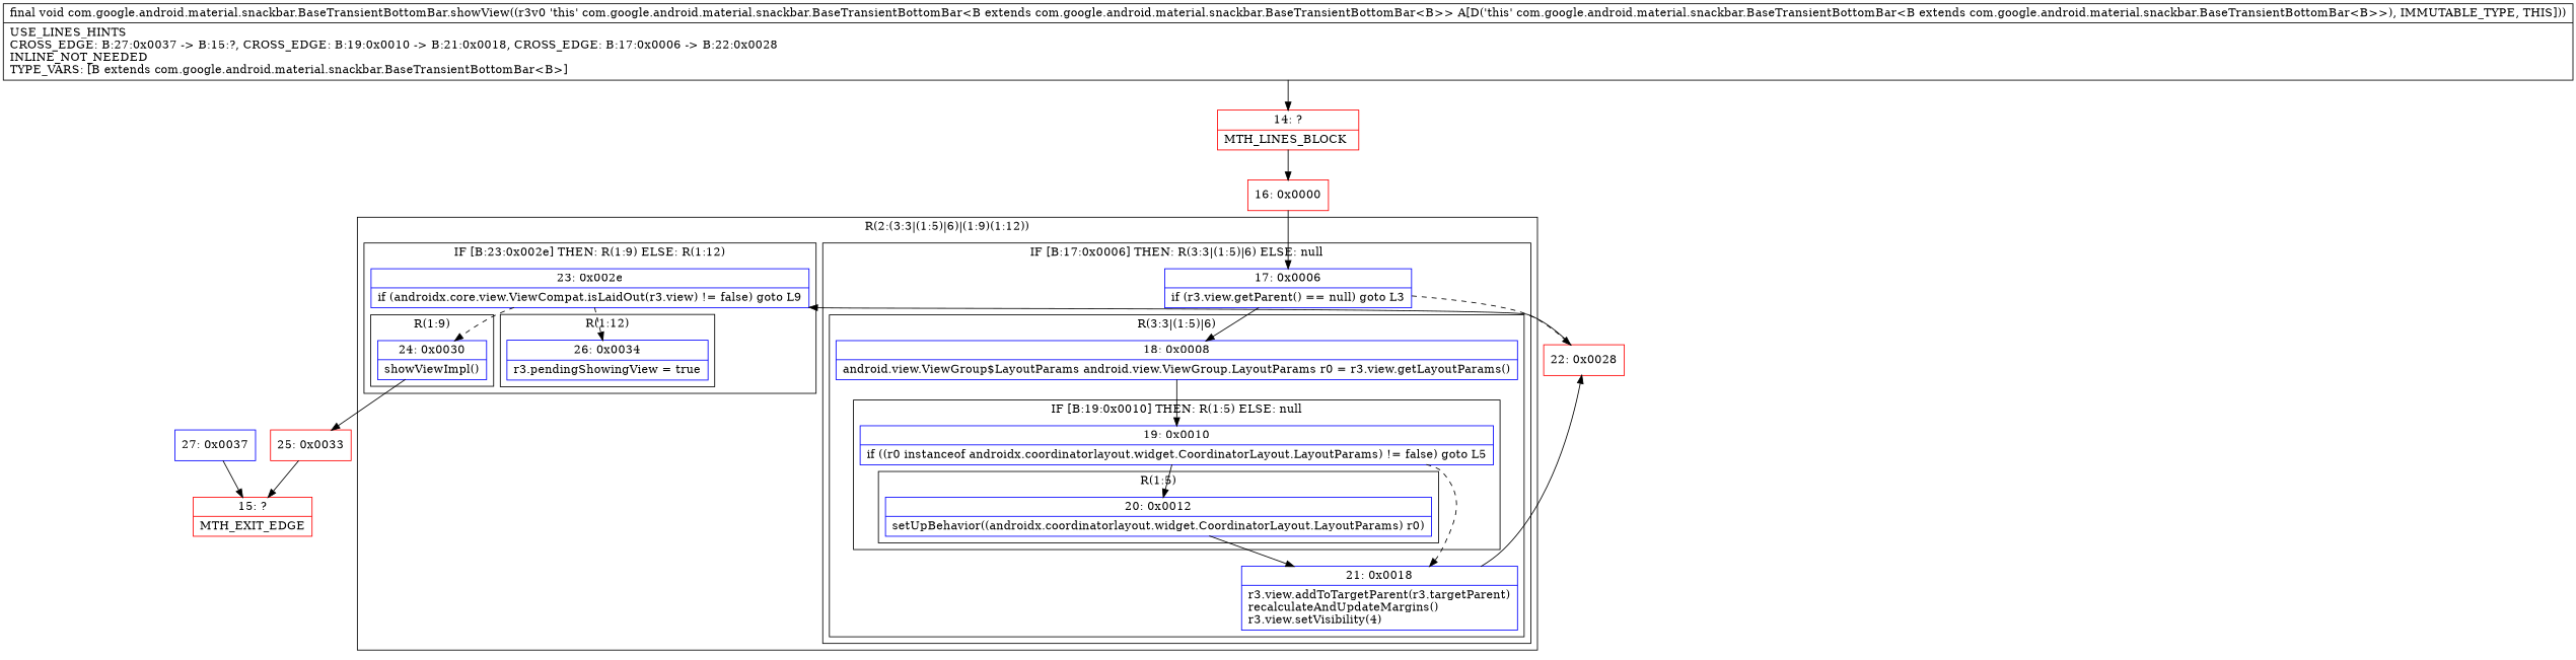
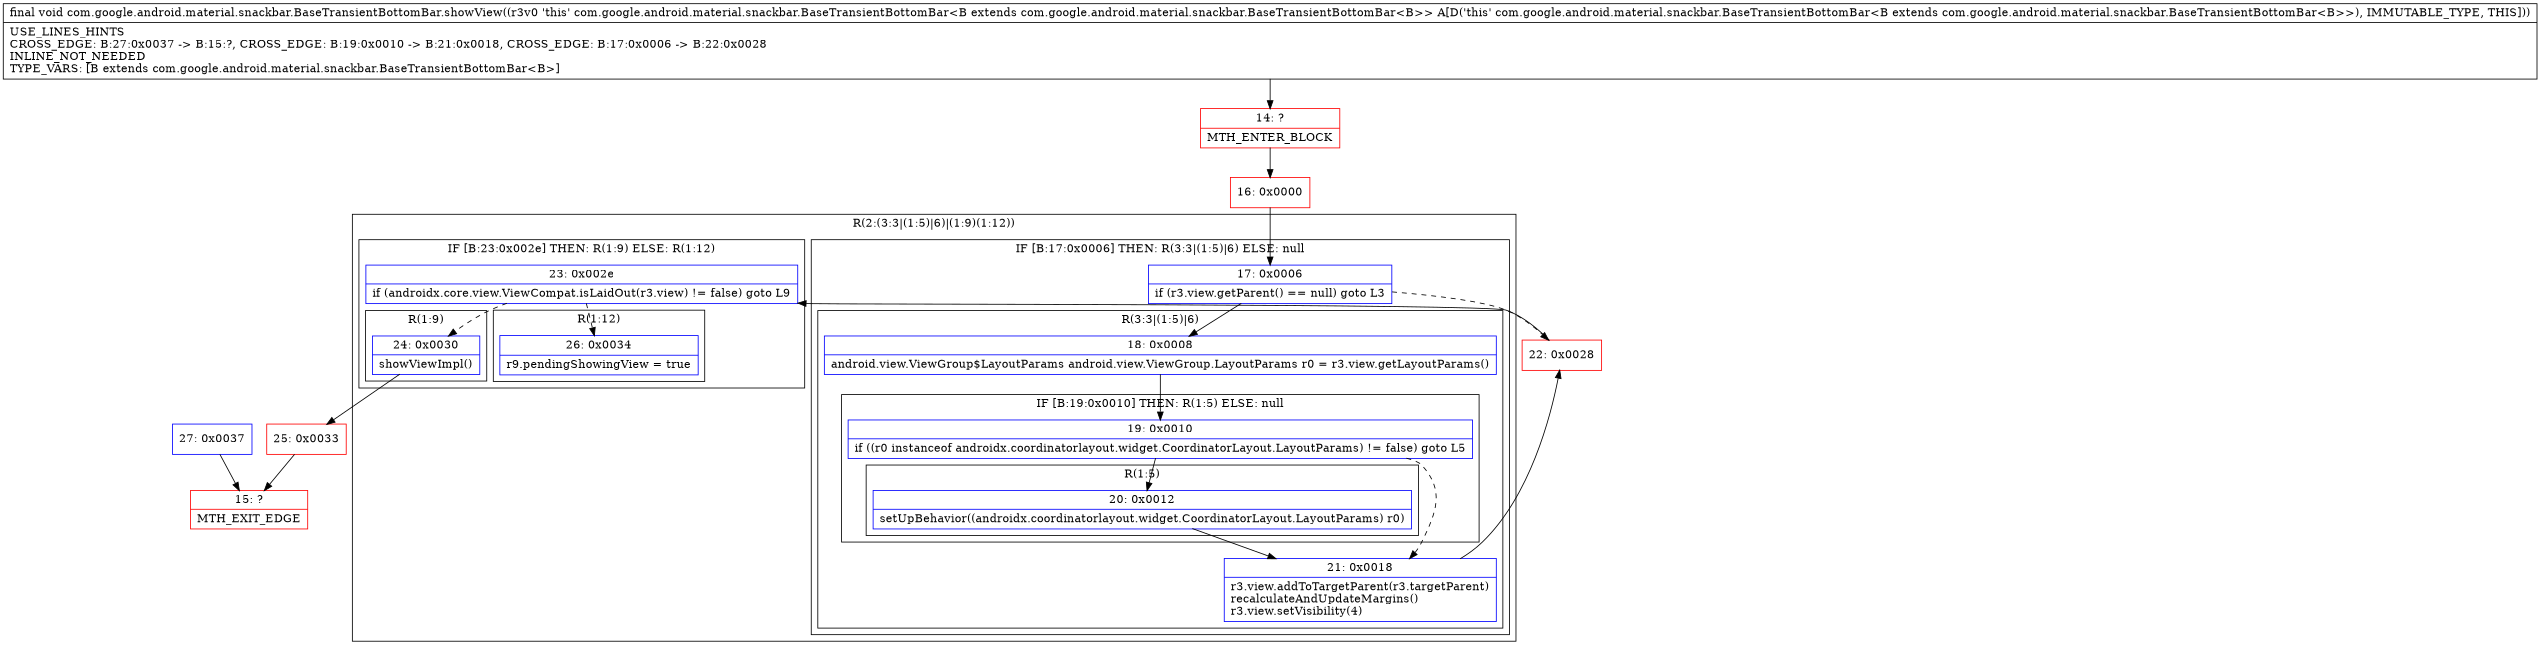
  digraph {
    node [color=blue shape=record]
    n1 [label="{20\:\ 0x0012|setUpBehavior((androidx.coordinatorlayout.widget.CoordinatorLayout.LayoutParams) r0)\l}"]
    n2 [label="{19\:\ 0x0010|if ((r0 instanceof androidx.coordinatorlayout.widget.CoordinatorLayout.LayoutParams) != false) goto L5\l}"]
    n3 [label="{18\:\ 0x0008|android.view.ViewGroup$LayoutParams android.view.ViewGroup.LayoutParams r0 = r3.view.getLayoutParams()\l}"]
    n4 [label="{21\:\ 0x0018|r3.view.addToTargetParent(r3.targetParent)\lrecalculateAndUpdateMargins()\lr3.view.setVisibility(4)\l}"]
    n5 [label="{17\:\ 0x0006|if (r3.view.getParent() == null) goto L3\l}"]
    n6 [label="{24\:\ 0x0030|showViewImpl()\l}"]
-   n7 [label="{26\:\ 0x0034|r3.pendingShowingView = true\l}"]
+   n7 [label="{26\:\ 0x0034|r9.pendingShowingView = true\l}"]
    n8 [label="{23\:\ 0x002e|if (androidx.core.view.ViewCompat.isLaidOut(r3.view) != false) goto L9\l}"]
    n9 [color=red label="{22\:\ 0x0028}"]
    n10 [color=red label="{25\:\ 0x0033}"]
    n11 [color=red label="{15\:\ ?|MTH_EXIT_EDGE\l}"]
    n12 [label="{27\:\ 0x0037}"]
-   n13 [color=red label="{14\:\ ?|MTH_LINES_BLOCK\l}"]
+   n13 [color=red label="{14\:\ ?|MTH_ENTER_BLOCK\l}"]
    n14 [color=red label="{16\:\ 0x0000}"]
    n15 [label="{final void com.google.android.material.snackbar.BaseTransientBottomBar.showView((r3v0 'this' com.google.android.material.snackbar.BaseTransientBottomBar\<B extends com.google.android.material.snackbar.BaseTransientBottomBar\<B\>\> A[D('this' com.google.android.material.snackbar.BaseTransientBottomBar\<B extends com.google.android.material.snackbar.BaseTransientBottomBar\<B\>\>), IMMUTABLE_TYPE, THIS]))  | USE_LINES_HINTS\lCROSS_EDGE: B:27:0x0037 \-\> B:15:?, CROSS_EDGE: B:19:0x0010 \-\> B:21:0x0018, CROSS_EDGE: B:17:0x0006 \-\> B:22:0x0028\lINLINE_NOT_NEEDED\lTYPE_VARS: [B extends com.google.android.material.snackbar.BaseTransientBottomBar\<B\>]\l}" color=""]
    subgraph cluster_1 {
      label="R(2:(3:3|(1:5)|6)|(1:9)(1:12))"
      subgraph cluster_2 {
        label="IF [B:17:0x0006] THEN: R(3:3|(1:5)|6) ELSE: null"
        n5
        subgraph cluster_3 {
          label="R(3:3|(1:5)|6)"
          n3
          n4
          subgraph cluster_4 {
            label="IF [B:19:0x0010] THEN: R(1:5) ELSE: null"
            n2
            subgraph cluster_5 {
              label="R(1:5)"
              n1
            }
          }
        }
      }
      subgraph cluster_6 {
        label="IF [B:23:0x002e] THEN: R(1:9) ELSE: R(1:12)"
        n8
        subgraph cluster_7 {
          label="R(1:9)"
          n6
        }
        subgraph cluster_8 {
          label="R(1:12)"
          n7
        }
      }
    }
    n1 -> n4
    n2 -> n1
    n2 -> n4 [style=dashed]
    n3 -> n2
    n4 -> n9
    n5 -> n3
    n5 -> n9 [style=dashed]
    n6 -> n10
    n8 -> n6 [style=dashed]
    n8 -> n7 [style=dashed]
    n9 -> n8
    n10 -> n11
    n12 -> n11
    n13 -> n14
    n14 -> n5
    n15 -> n13
  }
